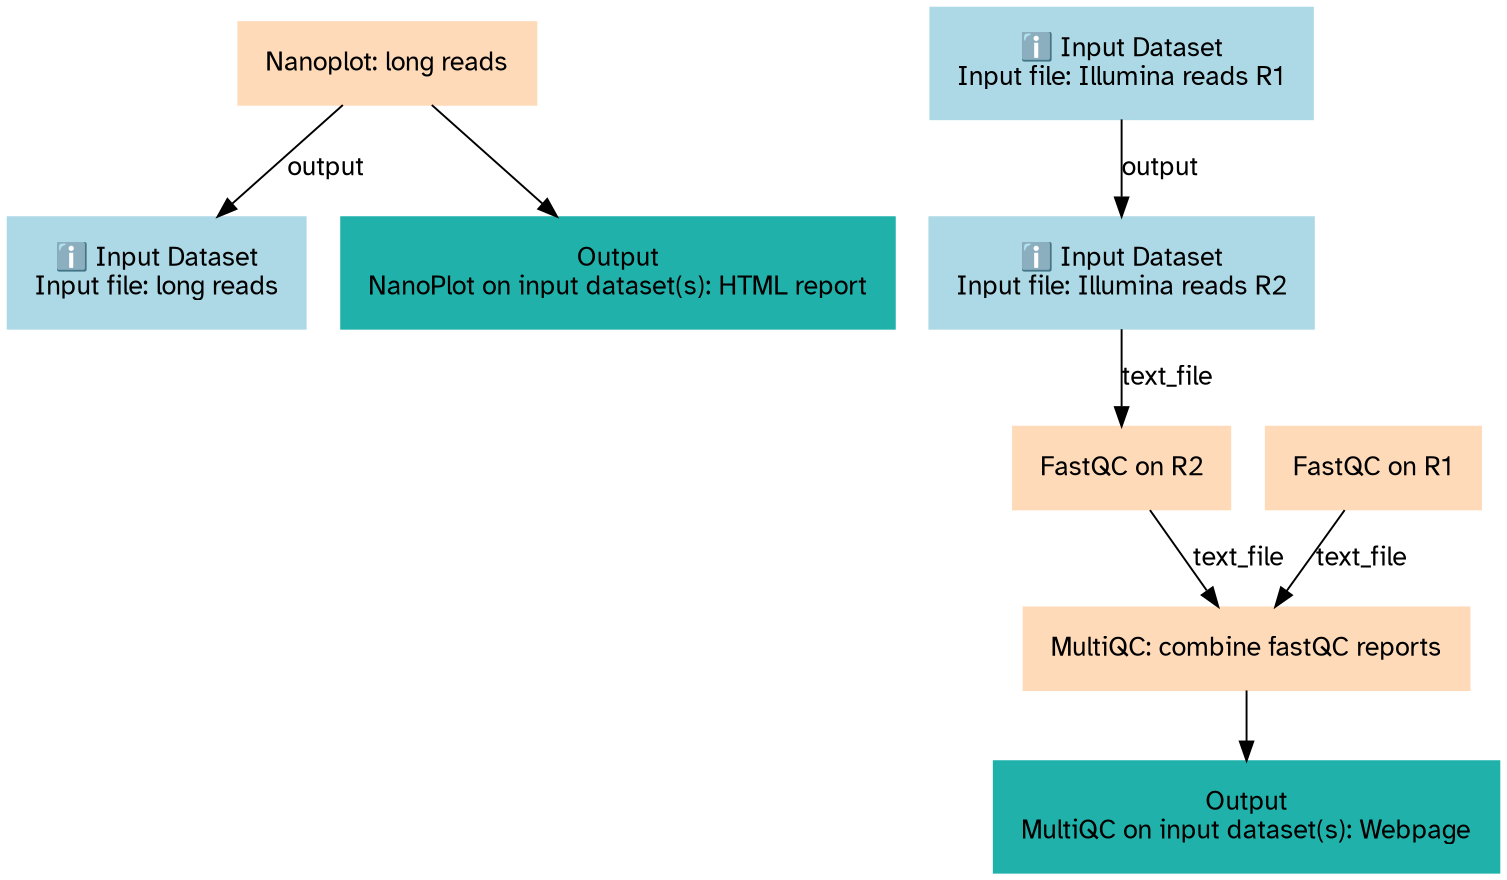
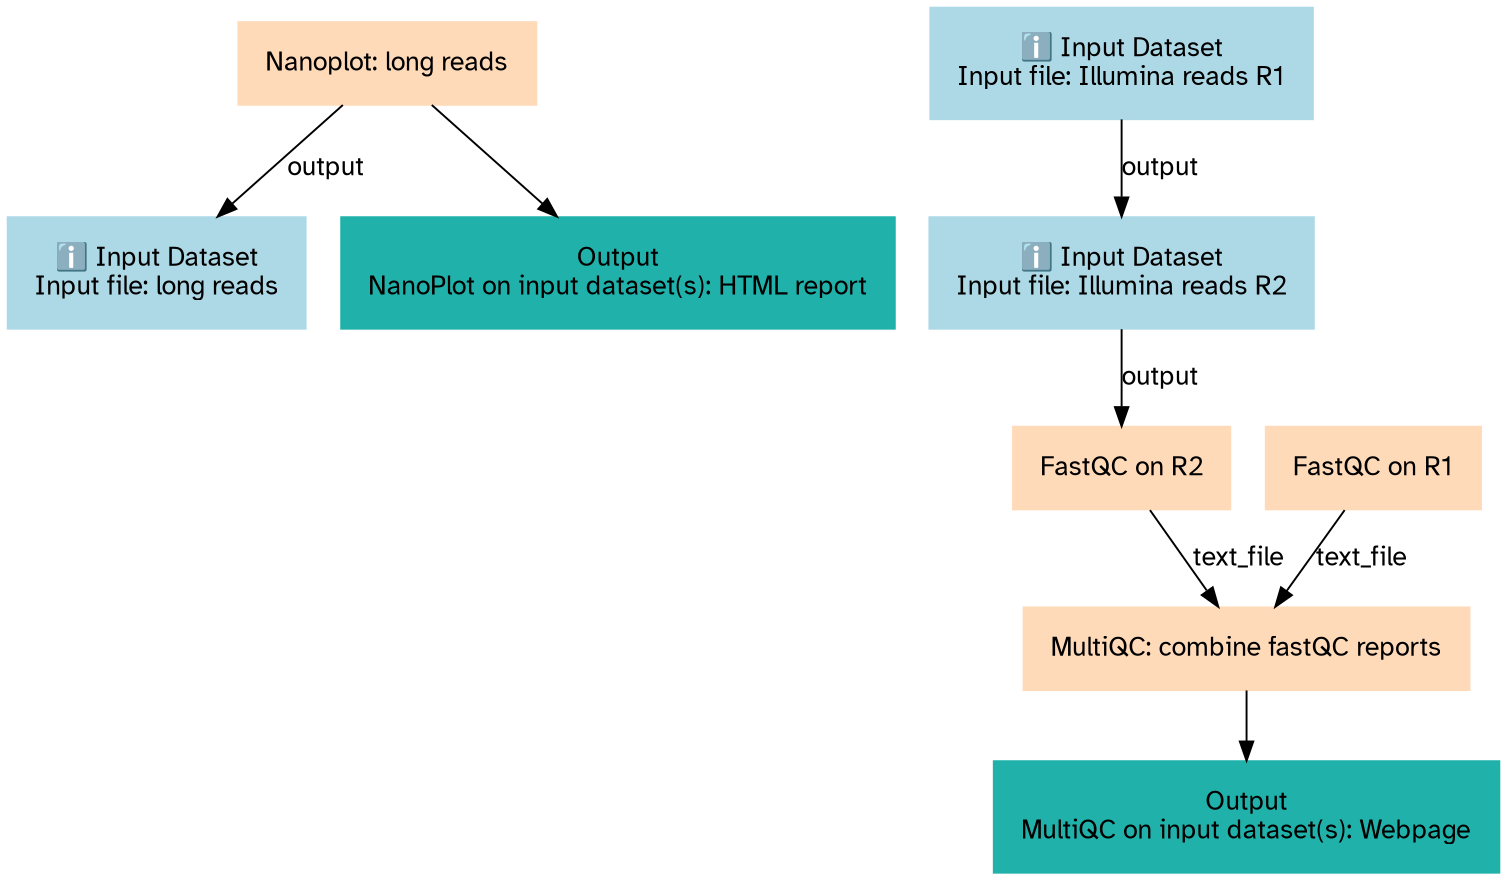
  digraph {
    node [color=peachpuff fontname="Atkinson Hyperlegible" margin="0.2,0.2" shape=box style=filled]
    edge [fontname="Atkinson Hyperlegible"]
    n1 [color=lightblue label="ℹ️ Input Dataset\nInput file: long reads"]
    n2 [label="Nanoplot: long reads"]
    n3 [color=lightseagreen label="Output\nNanoPlot on input dataset(s): HTML report"]
    n4 [color=lightblue label="ℹ️ Input Dataset\nInput file: Illumina reads R1"]
    n5 [color=lightblue label="ℹ️ Input Dataset\nInput file: Illumina reads R2"]
    n6 [label="FastQC on R1"]
    n7 [label="MultiQC: combine fastQC reports"]
    n8 [label="FastQC on R2"]
    n9 [color=lightseagreen label="Output\nMultiQC on input dataset(s): Webpage"]
    n2 -> n1 [label=output]
    n2 -> n3
    n4 -> n5 [label=output]
-   n5 -> n8 [label=text_file]
+   n5 -> n8 [label=output]
    n6 -> n7 [label=text_file]
    n7 -> n9
    n8 -> n7 [label=text_file]
  }
